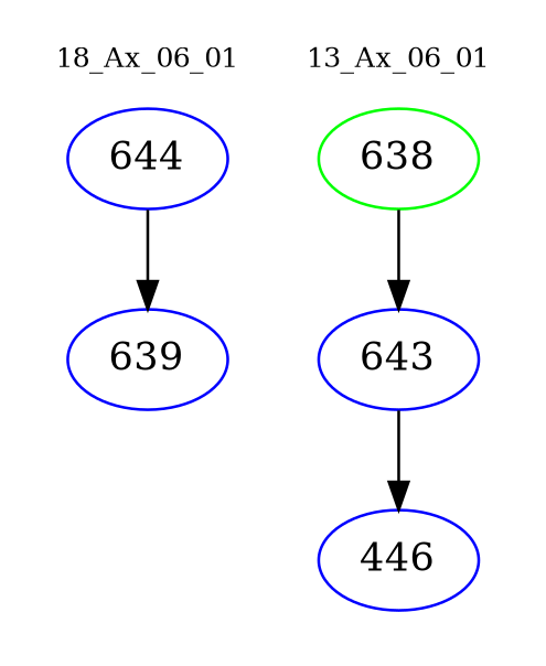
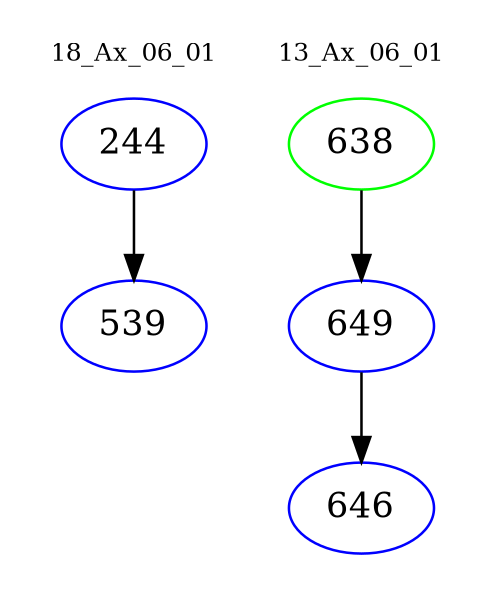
  digraph {
    node [color=blue]
    edge [color=black]
-   n1 [label=644]
-   n2 [label=639]
+   n1 [label=244]
+   n2 [label=539]
    n3 [color=green label=638]
-   n4 [label=643]
-   n5 [label=446]
+   n4 [label=649]
+   n5 [label=646]
    subgraph cluster_1 {
      color=white
      fontsize=10
      label="18_Ax_06_01"
      n1
      n2
    }
    subgraph cluster_2 {
      color=white
      fontsize=10
      label="13_Ax_06_01"
      n3
      n4
      n5
    }
    n1 -> n2
    n3 -> n4
    n4 -> n5
  }
